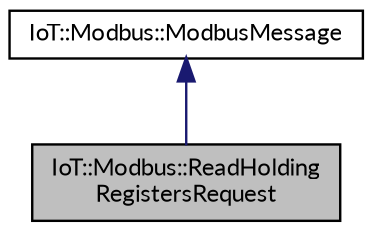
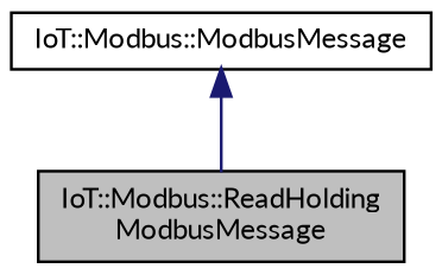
  digraph {
    fontname=Lato
    node [color=black fontname=Lato fontsize=10 shape=record style=filled]
-   n1 [fillcolor=grey75 fontcolor=black height=0.2 label="IoT::Modbus::ReadHolding\lRegistersRequest" width=0.4]
+   n1 [fillcolor=grey75 fontcolor=black height=0.2 label="IoT::Modbus::ReadHolding\lModbusMessage" width=0.4]
    n2 [fillcolor=white height=0.2 label="IoT::Modbus::ModbusMessage" width=0.4]
    n2 -> n1 [color=midnightblue dir=back fontname=Lato fontsize=10 labelfontname=Helvetica labelfontsize=10 style=solid]
  }
